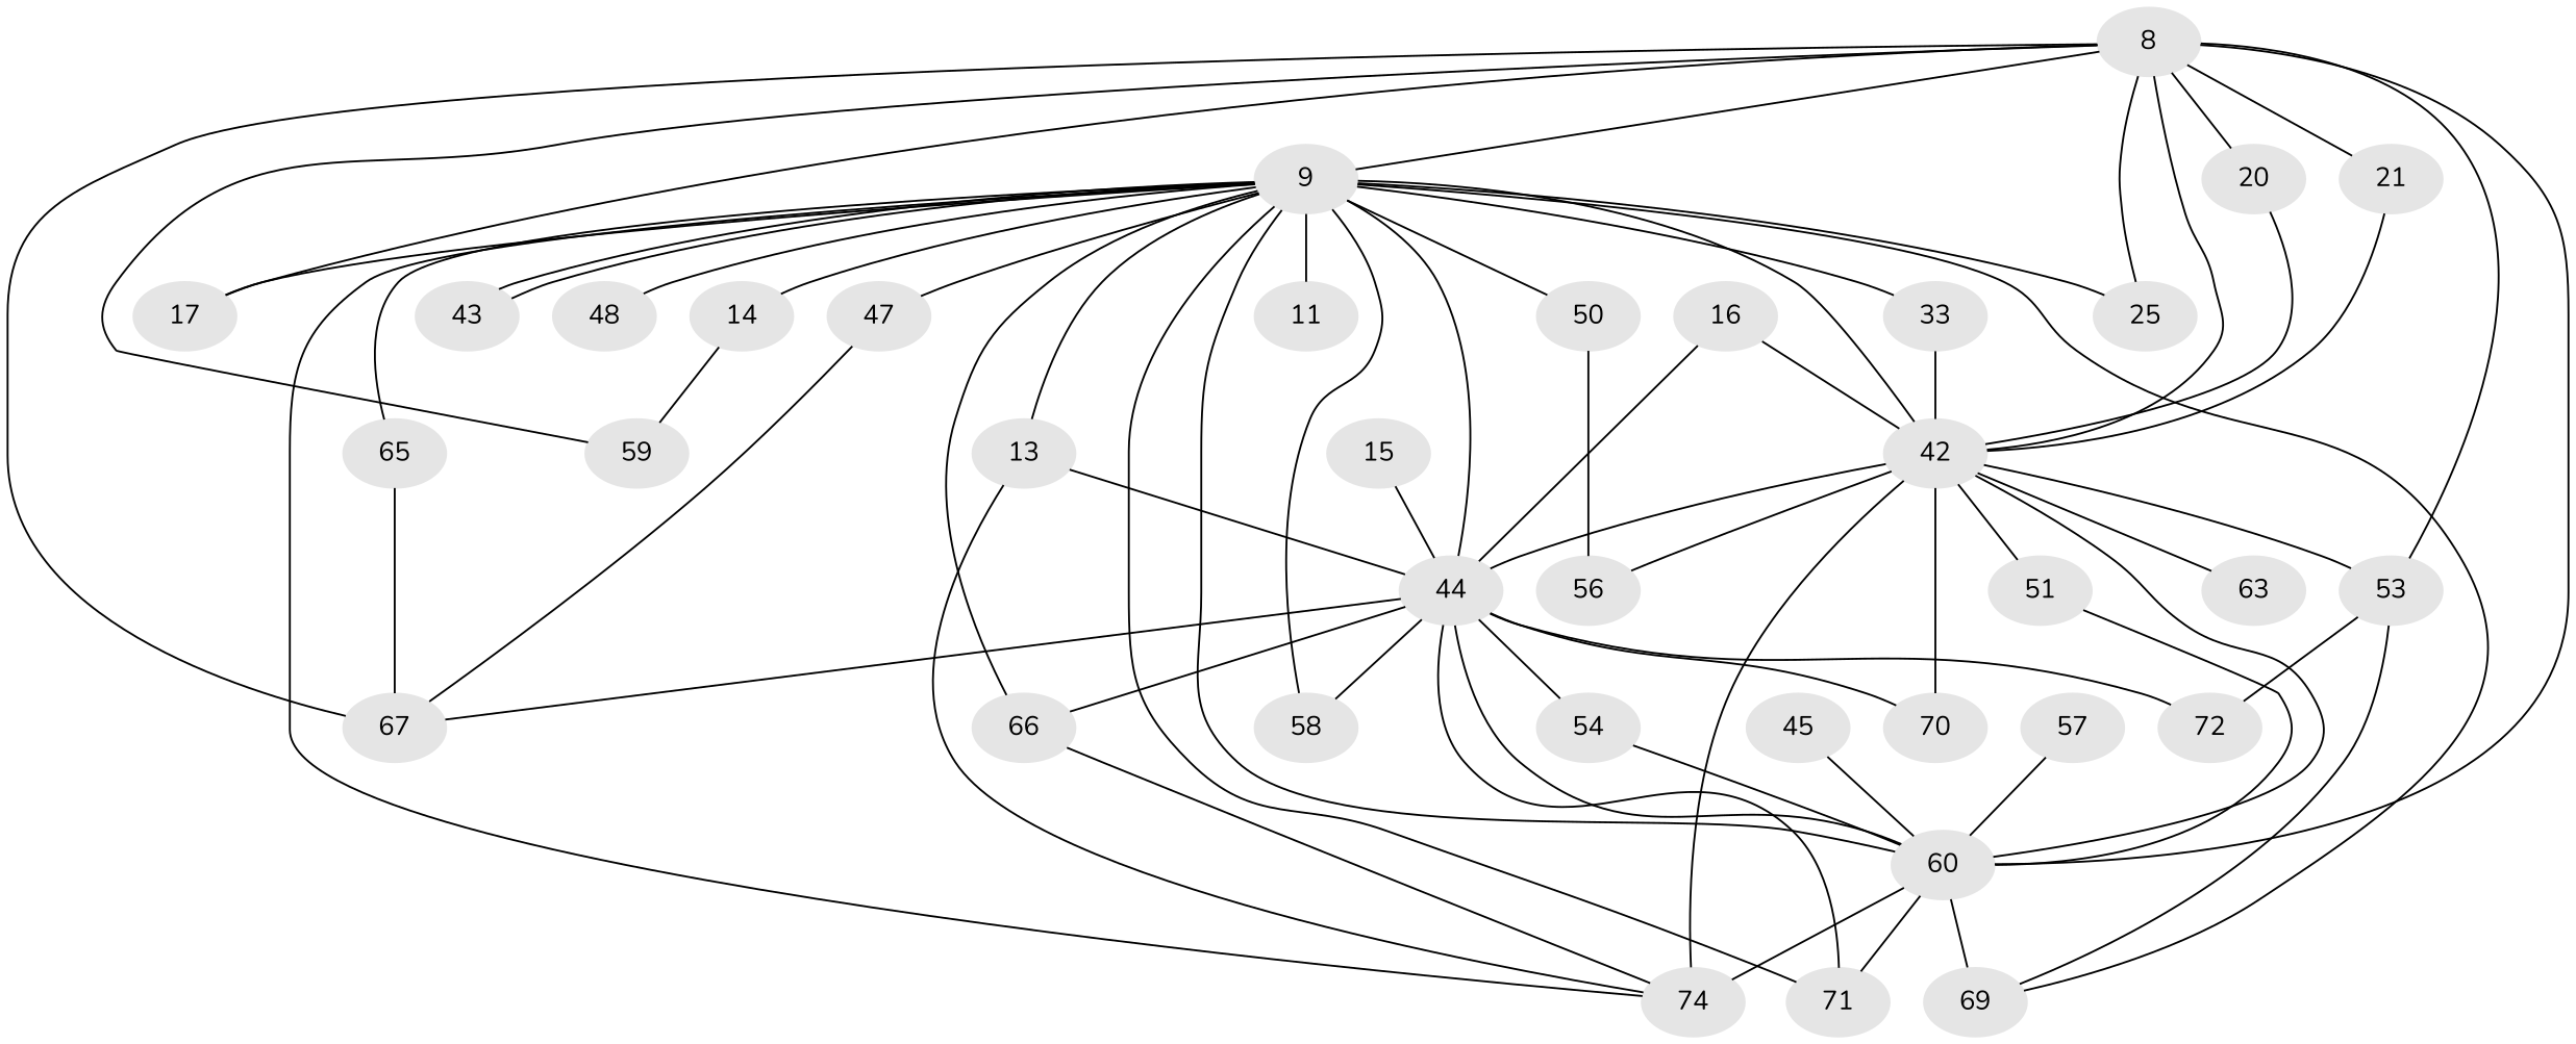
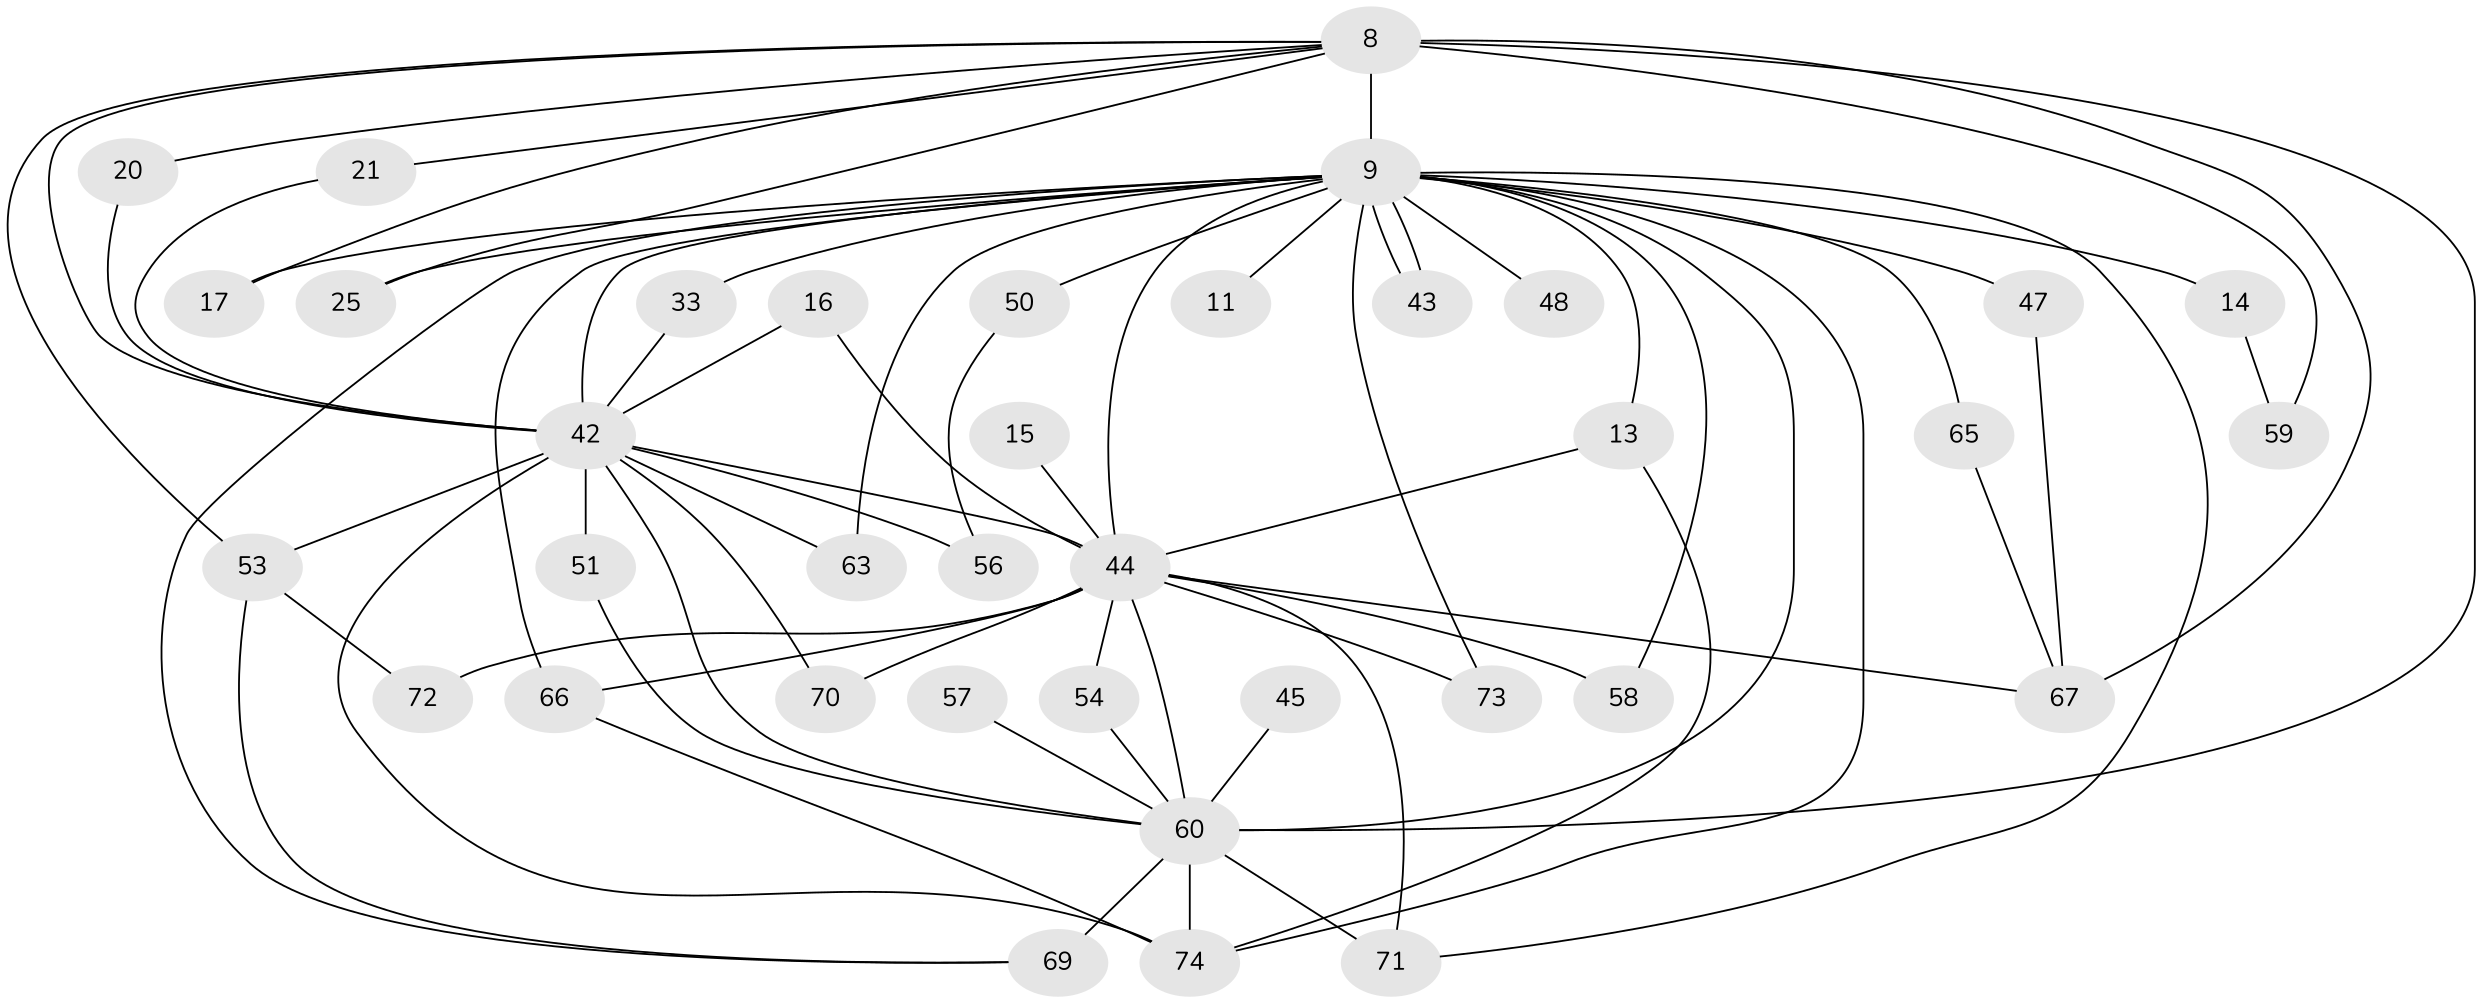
  graph {
    fontname=Nunito
    node [color=gray90 fontname=Nunito style=filled]
    edge [fontname=Nunito]
    8 [super="+6+1"]
    9 [super="+5"]
    17
    20
    21
    25
    42 [super="+31+39+10+28"]
    53 [super="+49+38"]
    59
    60 [super="+52+7"]
    67 [super="+55"]
    44 [super="+4"]
    11
    13 [super="+12"]
    14
    33
    43
    47 [super="+22"]
    48
    50
    58
    63
    65
    66 [super="+64"]
    69 [super="+40+68"]
    71 [super="+19+36"]
+   73
    74 [super="+26+62+32+61"]
    51 [super="+41"]
    56
    70
    54
    72
    15
    16
    45
    57
    8 -- 9 [weight=6]
    8 -- 17
    8 -- 20
    8 -- 21
    8 -- 25
    8 -- 42 [weight=5]
    8 -- 53 [weight=2]
    8 -- 59
    8 -- 60 [weight=7]
    8 -- 67 [weight=2]
    9 -- 17
    9 -- 25
    9 -- 42 [weight=3]
    9 -- 60 [weight=5]
    9 -- 44 [weight=4]
    9 -- 11 [weight=2]
    9 -- 13 [weight=2]
    9 -- 14 [weight=2]
    9 -- 33
    9 -- 43
    9 -- 43
    9 -- 47 [weight=2]
    9 -- 48 [weight=2]
    9 -- 50 [weight=2]
    9 -- 58
+   9 -- 63
    9 -- 65
    9 -- 66
    9 -- 69 [weight=2]
    9 -- 71
+   9 -- 73
    9 -- 74 [weight=2]
    20 -- 42
    21 -- 42
    42 -- 53
    42 -- 60 [weight=2]
    42 -- 44 [weight=3]
    42 -- 63
    42 -- 74 [weight=5]
    42 -- 51 [weight=2]
    42 -- 56
    42 -- 70
    53 -- 69
    53 -- 72
    60 -- 69 [weight=4]
    60 -- 71
    60 -- 74 [weight=4]
    44 -- 60 [weight=4]
    44 -- 67
    44 -- 58
    44 -- 66
    44 -- 71 [weight=2]
+   44 -- 73
    44 -- 70
    44 -- 54
    44 -- 72
    13 -- 44
    13 -- 74
    14 -- 59
    33 -- 42
    47 -- 67
    50 -- 56
    65 -- 67
    66 -- 74
    51 -- 60
    54 -- 60
    15 -- 44
    16 -- 42
    16 -- 44
    45 -- 60 [weight=2]
    57 -- 60 [weight=2]
  }
